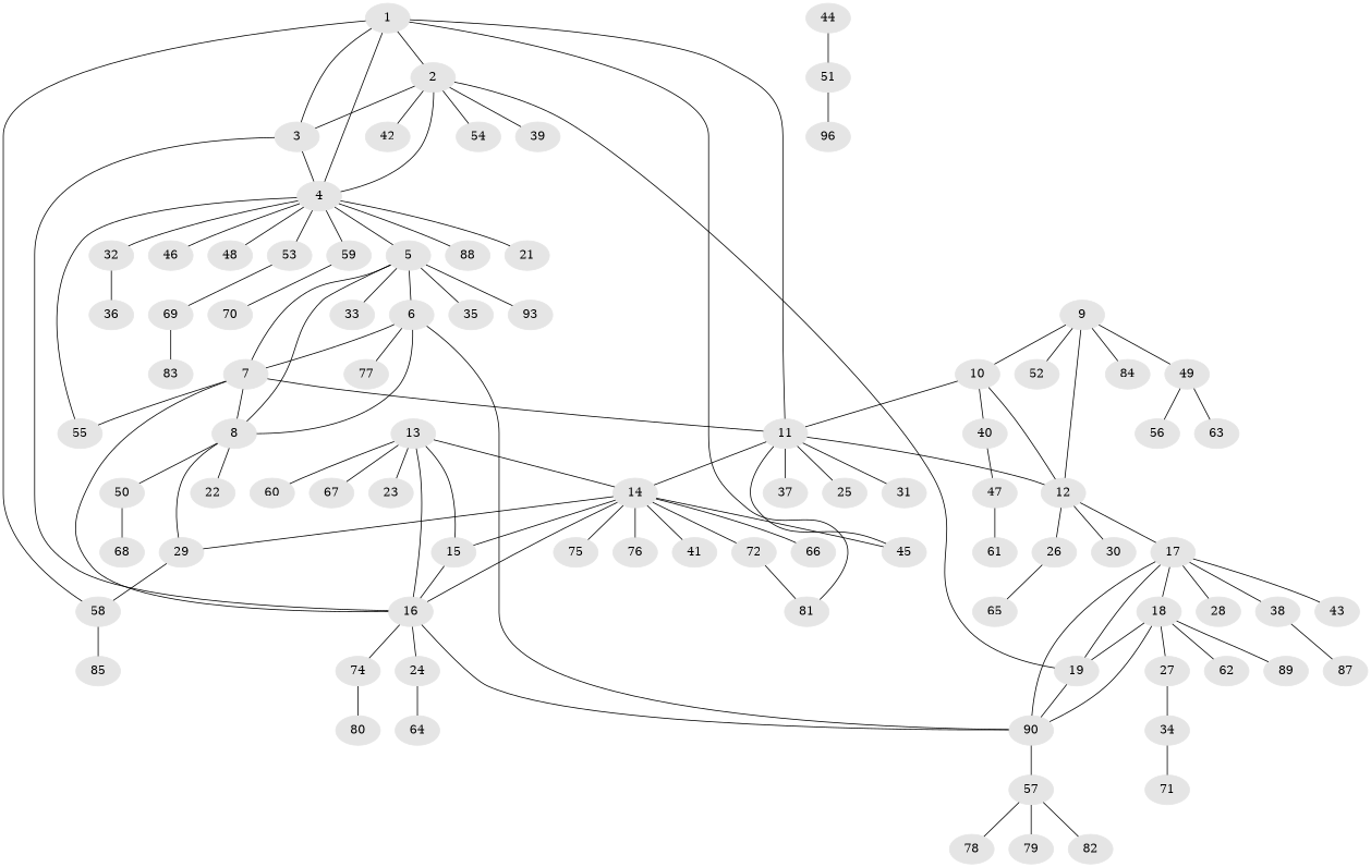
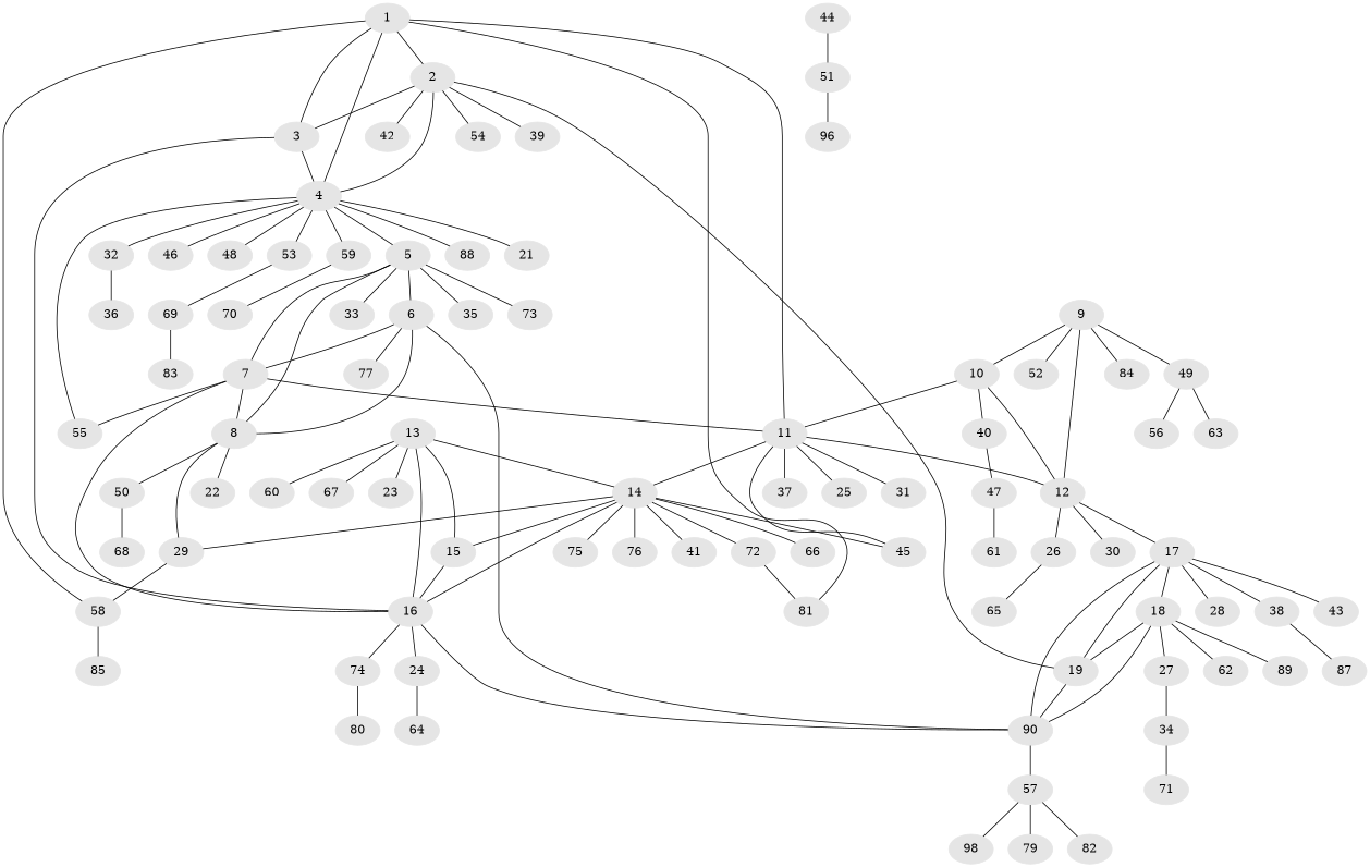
  graph {
    node [color=gray90 style=filled]
    1
    2
    3
    4
    11
    58
    81
    19
    39
    42
    54
    16
    5
    21
    32
    46
    48
    53
    55
    59
    88
    12
    14
    25
    31
    37
    45
    85
    n29 [label=90]
    24
    74
    44
    51
    6
    7
    8
    33
    35
-   73 [label=93]
+   73
    36
    69
    70
    77
    22
    29
    50
    57
    68
    9
    10
    49
    52
    84
    40
    17
    26
    30
    56
    63
    47
    15
    41
    66
    72
    75
    76
    18
    28
    38
    43
    65
    13
    23
    60
    67
    64
    80
    27
    62
    89
    87
    34
-   78
+   78 [label=98]
    79
    82
    71
    61
    n88 [label=96]
    83
    1 -- 2
    1 -- 3
    1 -- 4
    1 -- 11
    1 -- 58
    1 -- 81
    2 -- 3
    2 -- 4
    2 -- 19
    2 -- 39
    2 -- 42
    2 -- 54
    3 -- 4
    3 -- 16
    4 -- 5
    4 -- 21
    4 -- 32
    4 -- 46
    4 -- 48
    4 -- 53
    4 -- 55
    4 -- 59
    4 -- 88
    11 -- 12
    11 -- 14
    11 -- 25
    11 -- 31
    11 -- 37
    11 -- 45
    58 -- 85
    19 -- n29
    16 -- n29
    16 -- 24
    16 -- 74
    5 -- 6
    5 -- 7
    5 -- 8
    5 -- 33
    5 -- 35
    5 -- 73
    32 -- 36
    53 -- 69
    59 -- 70
    12 -- 17
    12 -- 26
    12 -- 30
    14 -- 16
    14 -- 45
    14 -- 29
    14 -- 15
    14 -- 41
    14 -- 66
    14 -- 72
    14 -- 75
    14 -- 76
    n29 -- 57
    24 -- 64
    74 -- 80
    44 -- 51
    51 -- n88
    6 -- n29
    6 -- 7
    6 -- 8
    6 -- 77
    7 -- 11
    7 -- 16
    7 -- 55
    7 -- 8
    8 -- 22
    8 -- 29
    8 -- 50
    69 -- 83
    29 -- 58
    50 -- 68
    57 -- 78
    57 -- 79
    57 -- 82
    9 -- 12
    9 -- 10
    9 -- 49
    9 -- 52
    9 -- 84
    10 -- 11
    10 -- 12
    10 -- 40
    49 -- 56
    49 -- 63
    40 -- 47
    17 -- 19
    17 -- n29
    17 -- 18
    17 -- 28
    17 -- 38
    17 -- 43
    26 -- 65
    47 -- 61
    15 -- 16
    72 -- 81
    18 -- 19
    18 -- n29
    18 -- 27
    18 -- 62
    18 -- 89
    38 -- 87
    13 -- 16
    13 -- 14
    13 -- 15
    13 -- 23
    13 -- 60
    13 -- 67
    27 -- 34
    34 -- 71
  }
